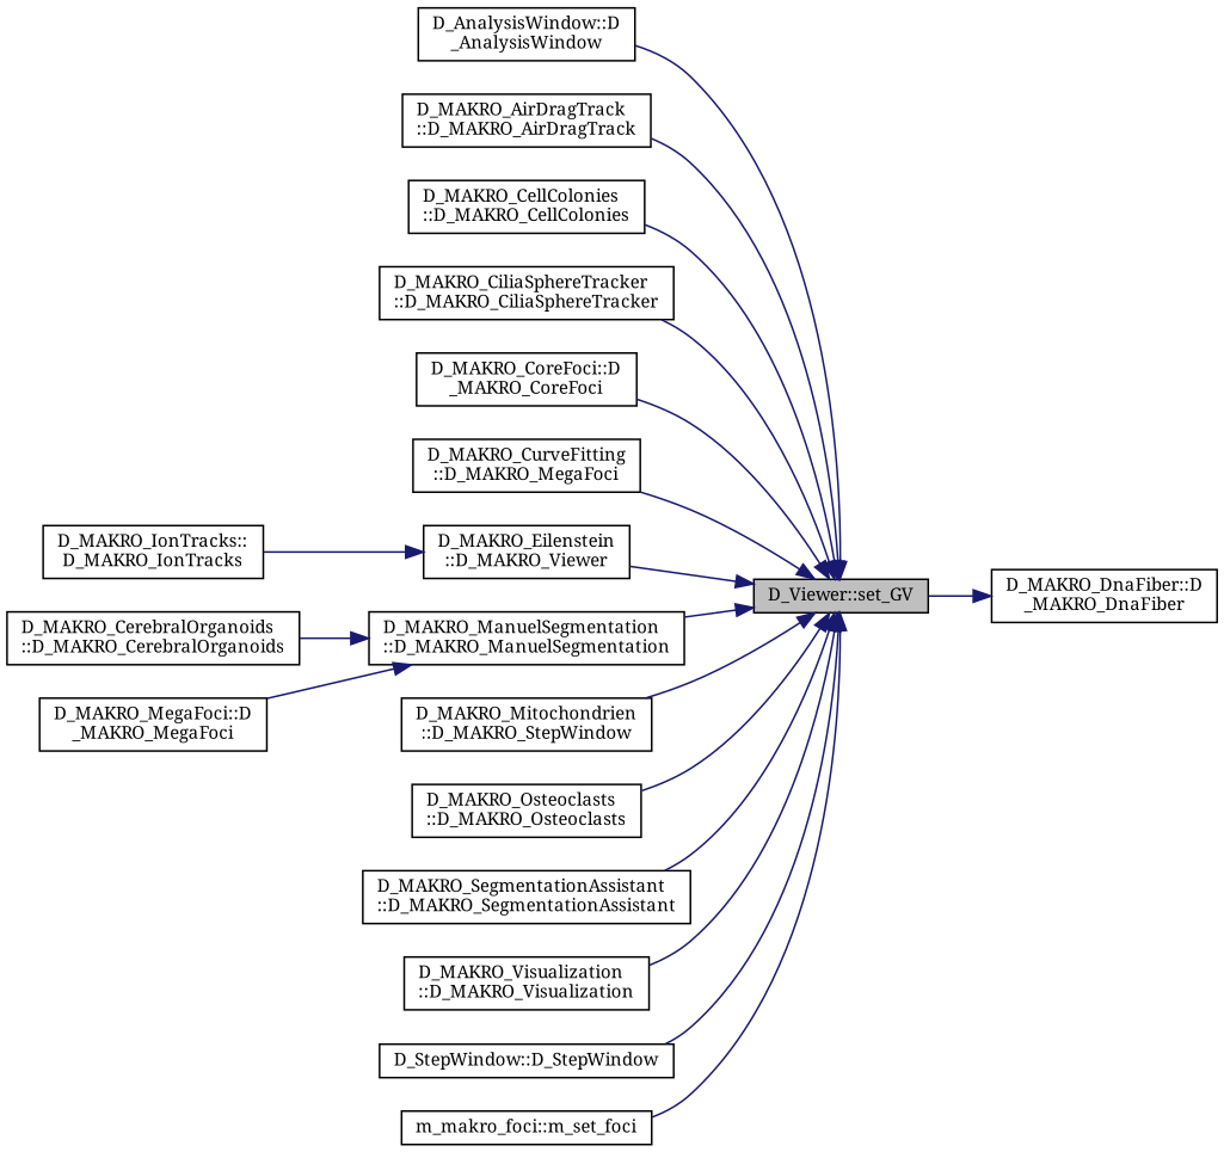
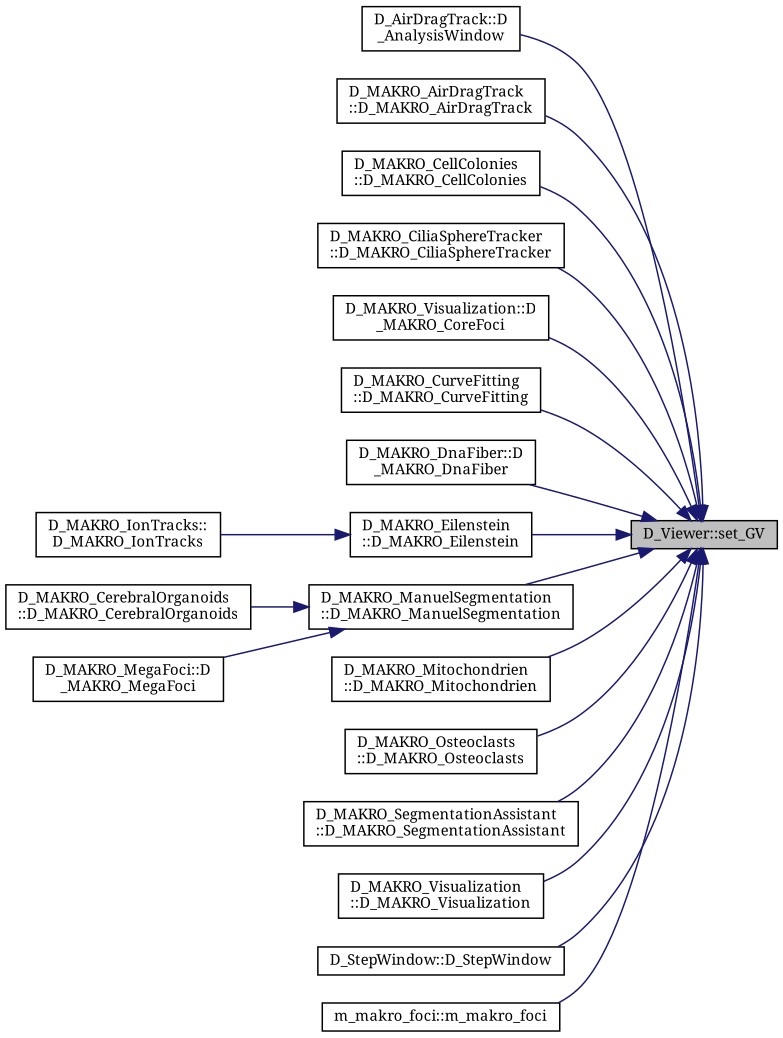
  digraph {
    fontname="Noto Serif"
    rankdir=RL
    node [color=black fillcolor=white fontname="Noto Serif" fontsize=10 shape=record style=filled]
    edge [color=midnightblue dir=back fontname="Noto Serif" fontsize=10 labelfontname=Helvetica labelfontsize=10 style=solid]
    n1 [fillcolor=grey75 fontcolor=black height=0.2 label="D_Viewer::set_GV" width=0.4]
-   n2 [height=0.2 label="D_AnalysisWindow::D\l_AnalysisWindow" width=0.4]
+   n2 [height=0.2 label="D_AirDragTrack::D\l_AnalysisWindow" width=0.4]
    n3 [height=0.2 label="D_MAKRO_AirDragTrack\l::D_MAKRO_AirDragTrack" width=0.4]
    n4 [height=0.2 label="D_MAKRO_CellColonies\l::D_MAKRO_CellColonies" width=0.4]
    n5 [height=0.2 label="D_MAKRO_CiliaSphereTracker\l::D_MAKRO_CiliaSphereTracker" width=0.4]
-   n6 [height=0.2 label="D_MAKRO_CoreFoci::D\l_MAKRO_CoreFoci" width=0.4]
-   n7 [height=0.2 label="D_MAKRO_CurveFitting\l::D_MAKRO_MegaFoci" width=0.4]
+   n6 [height=0.2 label="D_MAKRO_Visualization::D\l_MAKRO_CoreFoci" width=0.4]
+   n7 [height=0.2 label="D_MAKRO_CurveFitting\l::D_MAKRO_CurveFitting" width=0.4]
    n8 [height=0.2 label="D_MAKRO_DnaFiber::D\l_MAKRO_DnaFiber" width=0.4]
-   n9 [height=0.2 label="D_MAKRO_Eilenstein\l::D_MAKRO_Viewer" width=0.4]
+   n9 [height=0.2 label="D_MAKRO_Eilenstein\l::D_MAKRO_Eilenstein" width=0.4]
    n10 [height=0.2 label="D_MAKRO_ManuelSegmentation\l::D_MAKRO_ManuelSegmentation" width=0.4]
-   n11 [height=0.2 label="D_MAKRO_Mitochondrien\l::D_MAKRO_StepWindow" width=0.4]
+   n11 [height=0.2 label="D_MAKRO_Mitochondrien\l::D_MAKRO_Mitochondrien" width=0.4]
    n12 [height=0.2 label="D_MAKRO_Osteoclasts\l::D_MAKRO_Osteoclasts" width=0.4]
    n13 [height=0.2 label="D_MAKRO_SegmentationAssistant\l::D_MAKRO_SegmentationAssistant" width=0.4]
    n14 [height=0.2 label="D_MAKRO_Visualization\l::D_MAKRO_Visualization" width=0.4]
    n15 [height=0.2 label="D_StepWindow::D_StepWindow" width=0.4]
-   n16 [height=0.2 label="m_makro_foci::m_set_foci" width=0.4]
+   n16 [height=0.2 label="m_makro_foci::m_makro_foci" width=0.4]
    n17 [height=0.2 label="D_MAKRO_CerebralOrganoids\l::D_MAKRO_CerebralOrganoids" width=0.4]
    n18 [height=0.2 label="D_MAKRO_IonTracks::\lD_MAKRO_IonTracks" width=0.4]
    n19 [height=0.2 label="D_MAKRO_MegaFoci::D\l_MAKRO_MegaFoci" width=0.4]
    n1 -> n2
    n1 -> n3
    n1 -> n4
    n1 -> n5
    n1 -> n6
    n1 -> n7
-   n8 -> n1
+   n1 -> n8
    n1 -> n9
    n1 -> n10
    n1 -> n11
    n1 -> n12
    n1 -> n13
    n1 -> n14
    n1 -> n15
    n1 -> n16
    n9 -> n18
    n10 -> n17
    n10 -> n19
  }
